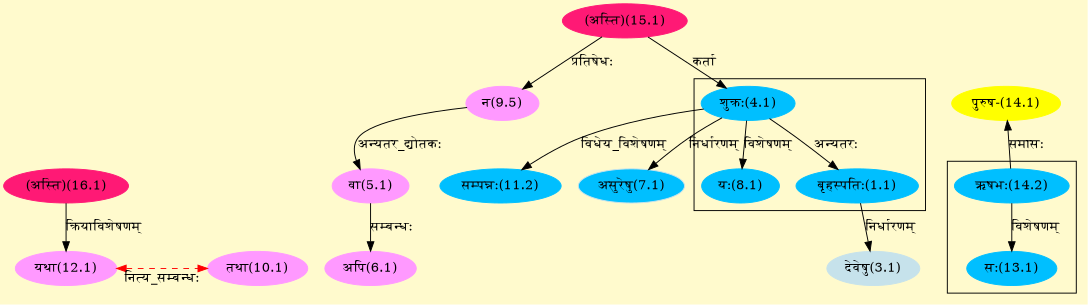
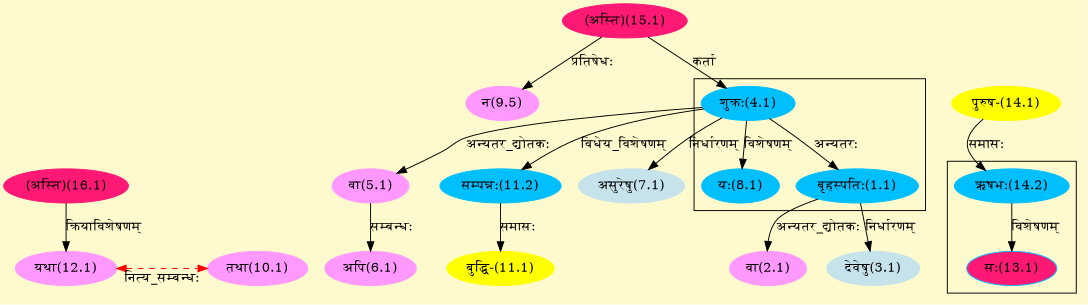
  digraph {
    bgcolor=lemonchiffon1
    compound=true
    rankdir=BT
    node [color="#FF99FF" style=filled]
    edge [dir=back]
    n1 [label="तथा(10.1)"]
    n2 [label="यथा(12.1)"]
    n3 [color="#00BFFF" label="बृहस्पतिः(1.1)"]
    n4 [color="#00BFFF" label="शुक्रः(4.1)"]
    n5 [color="#00BFFF" label="यः(8.1)"]
-   n6 [color="#00BFFF" label="सः(13.1)"]
+   n6 [color="#00BFFF" label="सः(13.1)" fillcolor="#FF1975"]
    n7 [color="#00BFFF" label="ऋषभः(14.2)"]
    n8 [color="#FF1975" label="(अस्ति)(16.1)"]
    n9 [color="#FF1975" label="(अस्ति)(15.1)"]
+   n10 [label="वा(2.1)"]
    n11 [color="#C6E2EB" label="देवेषु(3.1)"]
    n12 [label="वा(5.1)"]
    n13 [label="अपि(6.1)"]
-   n14 [color="#C6E2EB" label="असुरेषु(7.1)" fillcolor="#00BFFF"]
+   n14 [color="#C6E2EB" label="असुरेषु(7.1)"]
    n15 [label="न(9.5)"]
+   n16 [color="#FFFF00" label="बुद्धि-(11.1)"]
    n17 [color="#00BFFF" label="सम्पन्नः(11.2)"]
    n18 [color="#FFFF00" label="पुरुष-(14.1)"]
    subgraph sub_1 {
      rank=same
      n1
      n2
    }
    subgraph cluster_2 {
      n3
      n4
      n5
    }
    subgraph cluster_3 {
      n6
      n7
    }
    n2 -> n1 [color=red dir=both label="नित्य_सम्बन्धः" style=dashed]
    n2 -> n8 [label="क्रियाविशेषणम्"]
    n3 -> n4 [label="अन्यतरः"]
    n4 -> n9 [label="कर्ता"]
    n5 -> n4 [label="विशेषणम्"]
    n6 -> n7 [label="विशेषणम्"]
+   n10 -> n3 [label="अन्यतर_द्योतकः"]
    n11 -> n3 [label="निर्धारणम्"]
-   n12 -> n15 [label="अन्यतर_द्योतकः"]
+   n12 -> n4 [label="अन्यतर_द्योतकः"]
    n13 -> n12 [label="सम्बन्धः"]
    n14 -> n4 [label="निर्धारणम्"]
    n15 -> n9 [label="प्रतिषेधः"]
+   n16 -> n17 [label="समासः"]
    n17 -> n4 [label="विधेय_विशेषणम्"]
-   n18 -> n7 [label="समासः"]
+   n7 -> n18 [label="समासः"]
  }
